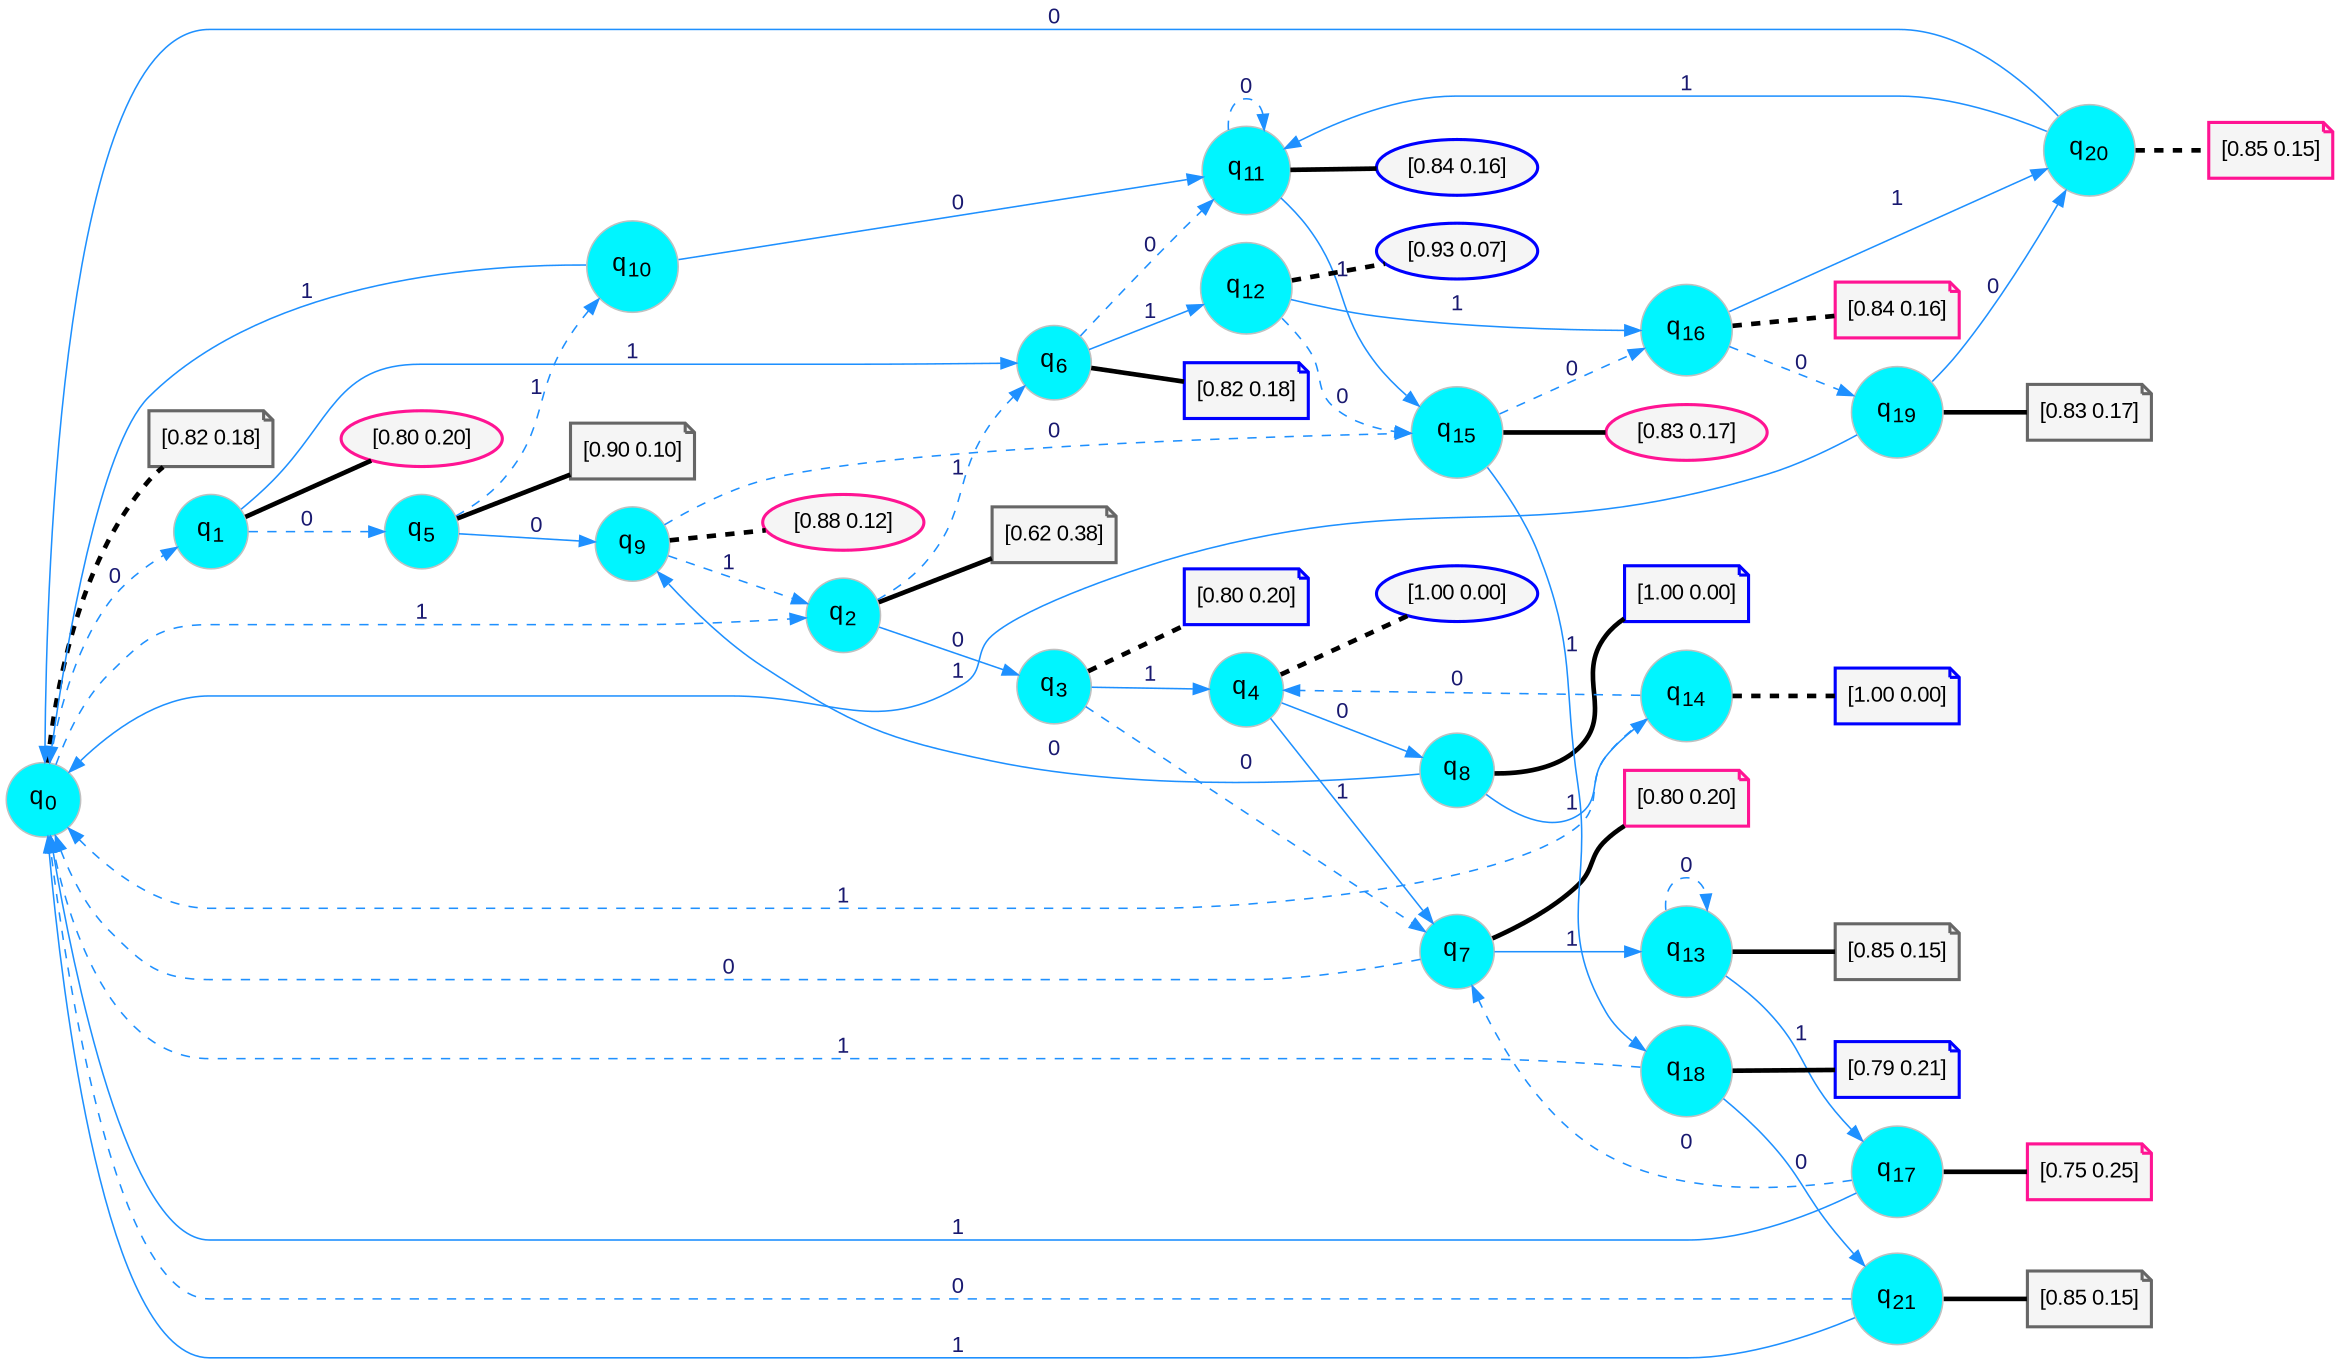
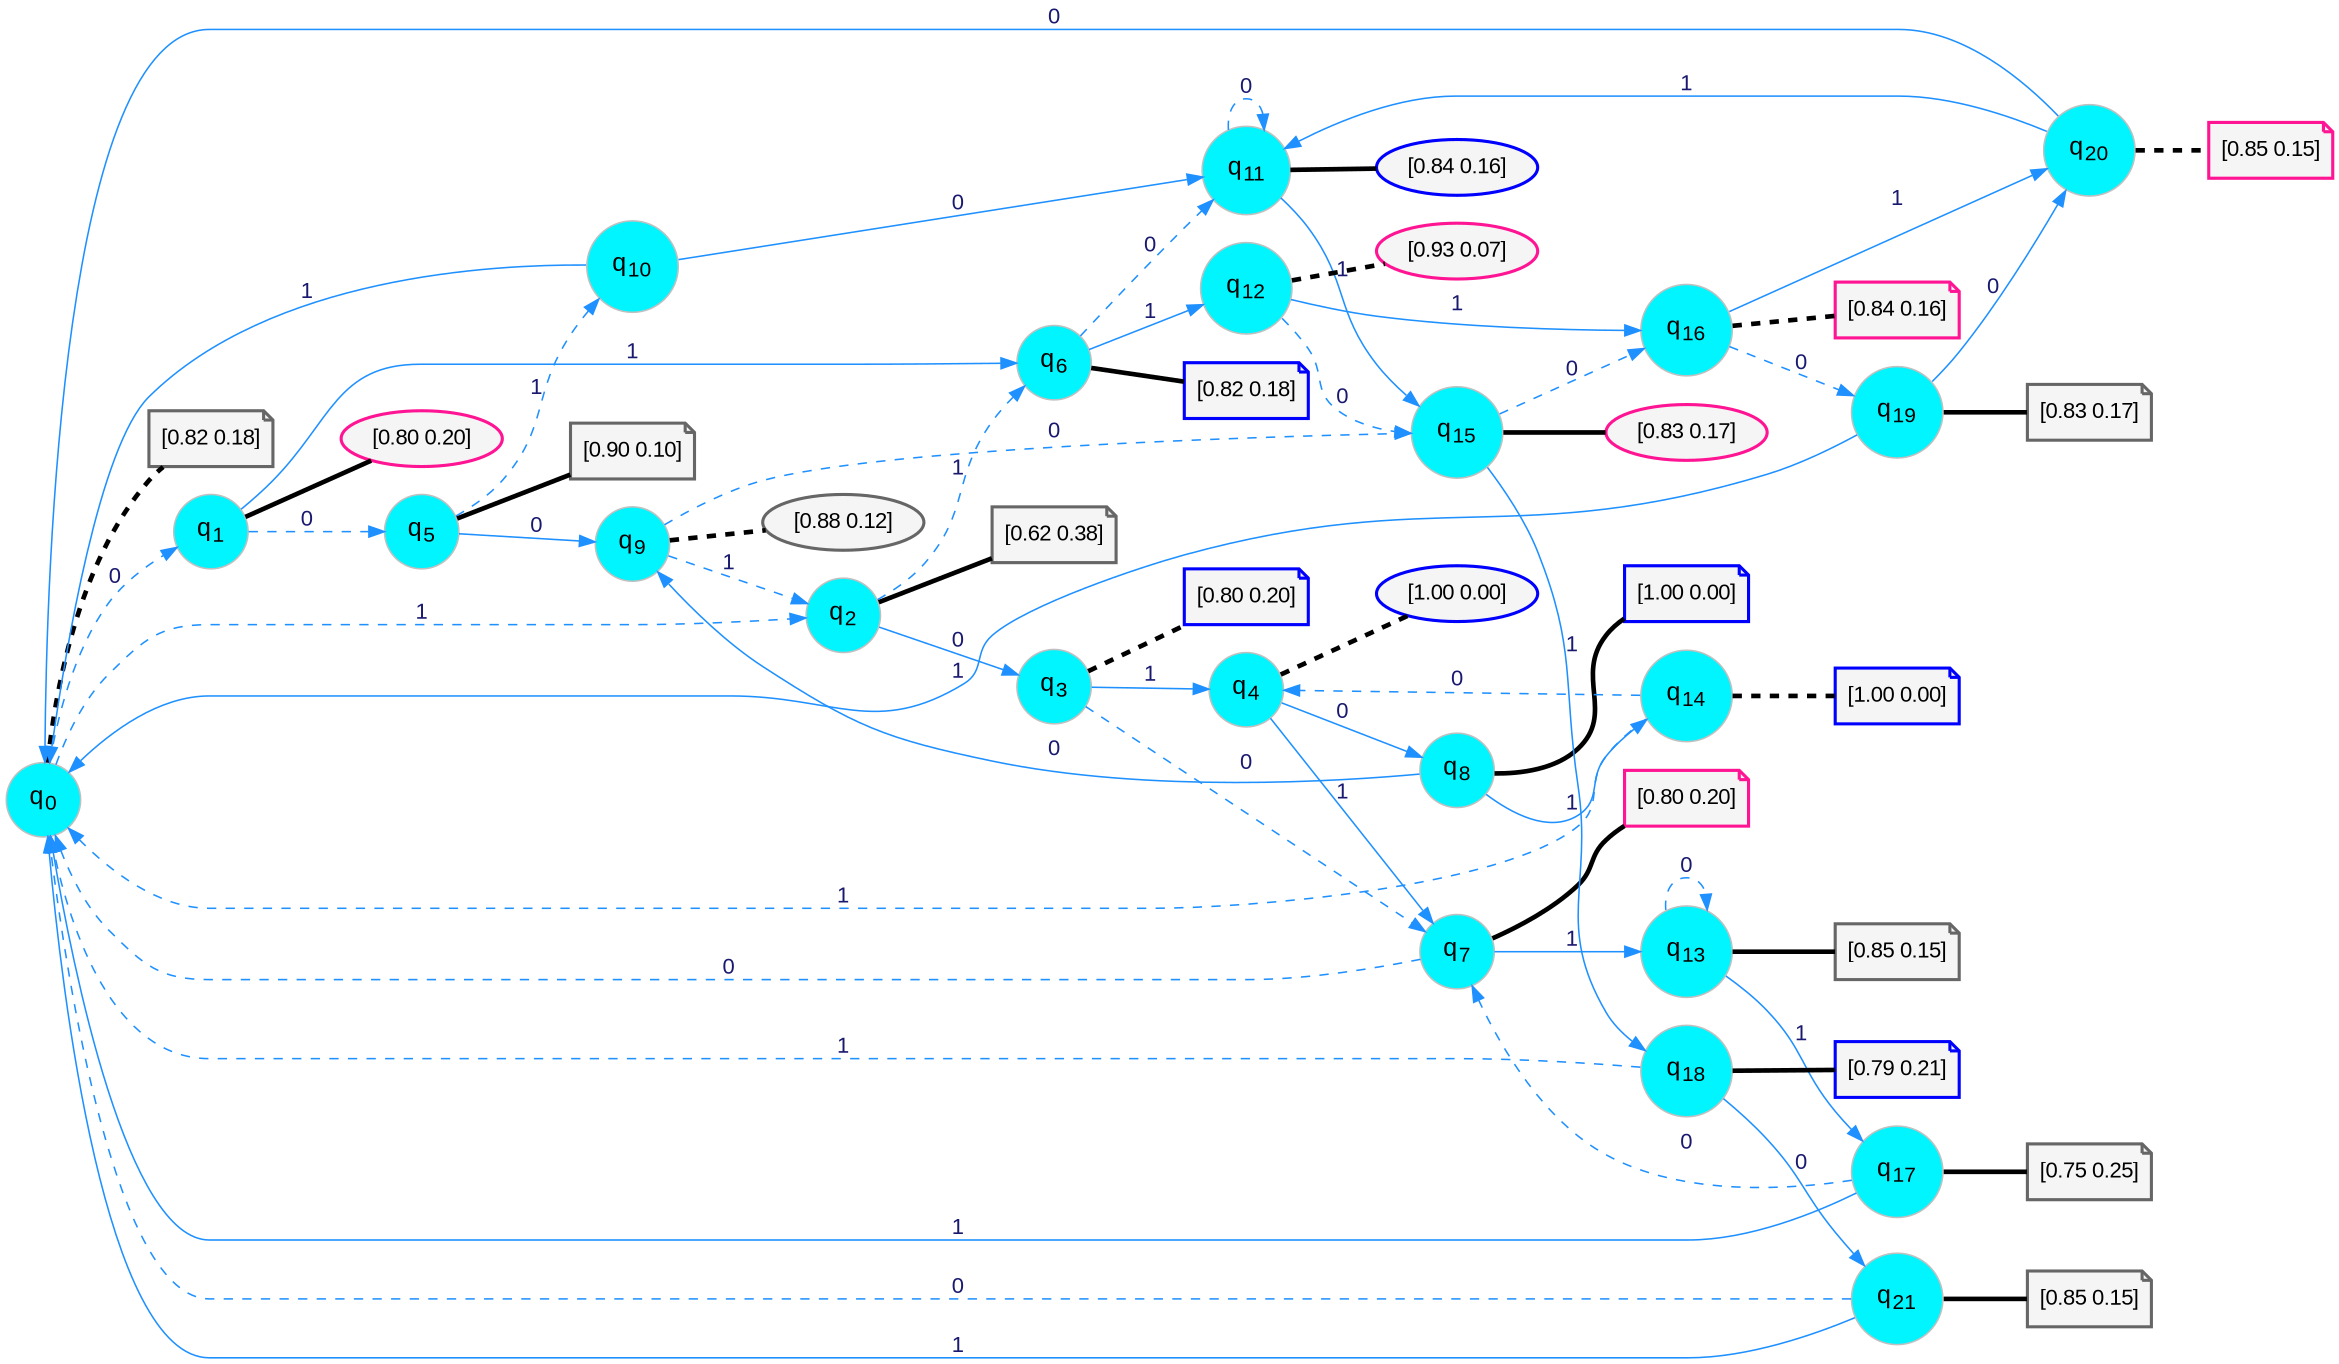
  digraph {
    fontname="Liberation Sans"
    rankdir=LR
    node [color=gray fillcolor=turquoise1 fontcolor=black fontname="Liberation Sans" fontsize=16 fontweight=bold shape=circle style=filled]
    edge [arrowsize=1 color=dodgerblue1 fontcolor=midnightblue fontname="Liberation Sans" fontweight=bold penwidth=1 style=solid weight=20]
    n1 [label=<q<SUB>0</SUB>>]
    n2 [label=<q<SUB>1</SUB>>]
    n3 [label=<q<SUB>2</SUB>>]
    n4 [color=gray40 fillcolor=whitesmoke fontsize=14 label="[0.82 0.18]" penwidth=2 shape=note]
    n5 [label=<q<SUB>5</SUB>>]
    n6 [label=<q<SUB>6</SUB>>]
    n7 [color=deeppink fillcolor=whitesmoke fontsize=14 label="[0.80 0.20]" penwidth=2 shape=ellipse]
    n8 [label=<q<SUB>3</SUB>>]
    n9 [color=gray40 fillcolor=whitesmoke fontsize=14 label="[0.62 0.38]" penwidth=2 shape=note]
    n10 [label=<q<SUB>9</SUB>>]
    n11 [label=<q<SUB>10</SUB>>]
    n12 [color=gray40 fillcolor=whitesmoke fontsize=14 label="[0.90 0.10]" penwidth=2 shape=note]
    n13 [label=<q<SUB>11</SUB>>]
    n14 [label=<q<SUB>12</SUB>>]
    n15 [color=blue fillcolor=whitesmoke fontsize=14 label="[0.82 0.18]" penwidth=2 shape=note]
    n16 [label=<q<SUB>4</SUB>>]
    n17 [label=<q<SUB>7</SUB>>]
    n18 [color=blue fillcolor=whitesmoke fontsize=14 label="[0.80 0.20]" penwidth=2 shape=note]
    n19 [label=<q<SUB>8</SUB>>]
    n20 [color=blue fillcolor=whitesmoke fontsize=14 label="[1.00 0.00]" penwidth=2 shape=ellipse]
    n21 [label=<q<SUB>13</SUB>>]
    n22 [color=deeppink fillcolor=whitesmoke fontsize=14 label="[0.80 0.20]" penwidth=2 shape=note]
    n23 [label=<q<SUB>14</SUB>>]
    n24 [color=blue fillcolor=whitesmoke fontsize=14 label="[1.00 0.00]" penwidth=2 shape=note]
    n25 [label=<q<SUB>15</SUB>>]
-   n26 [color=deeppink fillcolor=whitesmoke fontsize=14 label="[0.88 0.12]" penwidth=2 shape=ellipse]
+   n26 [color=gray40 fillcolor=whitesmoke fontsize=14 label="[0.88 0.12]" penwidth=2 shape=ellipse]
    n27 [color=blue fillcolor=whitesmoke fontsize=14 label="[0.84 0.16]" penwidth=2 shape=ellipse]
    n28 [label=<q<SUB>16</SUB>>]
-   n29 [color=blue fillcolor=whitesmoke fontsize=14 label="[0.93 0.07]" penwidth=2 shape=ellipse]
+   n29 [color=deeppink fillcolor=whitesmoke fontsize=14 label="[0.93 0.07]" penwidth=2 shape=ellipse]
    n30 [label=<q<SUB>17</SUB>>]
    n31 [color=gray40 fillcolor=whitesmoke fontsize=14 label="[0.85 0.15]" penwidth=2 shape=note]
    n32 [color=blue fillcolor=whitesmoke fontsize=14 label="[1.00 0.00]" penwidth=2 shape=note]
    n33 [label=<q<SUB>18</SUB>>]
    n34 [color=deeppink fillcolor=whitesmoke fontsize=14 label="[0.83 0.17]" penwidth=2 shape=ellipse]
    n35 [label=<q<SUB>19</SUB>>]
    n36 [label=<q<SUB>20</SUB>>]
    n37 [color=deeppink fillcolor=whitesmoke fontsize=14 label="[0.84 0.16]" penwidth=2 shape=note]
-   n38 [color=deeppink fillcolor=whitesmoke fontsize=14 label="[0.75 0.25]" penwidth=2 shape=note]
+   n38 [color=gray40 fillcolor=whitesmoke fontsize=14 label="[0.75 0.25]" penwidth=2 shape=note]
    n39 [label=<q<SUB>21</SUB>>]
    n40 [color=blue fillcolor=whitesmoke fontsize=14 label="[0.79 0.21]" penwidth=2 shape=note]
    n41 [color=gray40 fillcolor=whitesmoke fontsize=14 label="[0.83 0.17]" penwidth=2 shape=note]
    n42 [color=deeppink fillcolor=whitesmoke fontsize=14 label="[0.85 0.15]" penwidth=2 shape=note]
    n43 [color=gray40 fillcolor=whitesmoke fontsize=14 label="[0.85 0.15]" penwidth=2 shape=note]
    n1 -> n2 [label=0 style=dashed]
    n1 -> n3 [label=1 style=dashed]
    n1 -> n4 [arrowhead=none color=black penwidth=3 style=dashed]
    n2 -> n5 [label=0 style=dashed]
    n2 -> n6 [label=1]
    n2 -> n7 [arrowhead=none color=black penwidth=3]
    n3 -> n6 [label=1 style=dashed]
    n3 -> n8 [label=0]
    n3 -> n9 [arrowhead=none color=black penwidth=3]
    n5 -> n10 [label=0]
    n5 -> n11 [label=1 style=dashed]
    n5 -> n12 [arrowhead=none color=black penwidth=3]
    n6 -> n13 [label=0 style=dashed]
    n6 -> n14 [label=1]
    n6 -> n15 [arrowhead=none color=black penwidth=3]
    n8 -> n16 [label=1]
    n8 -> n17 [label=0 style=dashed]
    n8 -> n18 [arrowhead=none color=black penwidth=3 style=dashed]
    n10 -> n3 [label=1 style=dashed]
    n10 -> n25 [label=0 style=dashed]
    n10 -> n26 [arrowhead=none color=black penwidth=3 style=dashed]
    n11 -> n1 [label=1]
    n11 -> n13 [label=0]
    n13 -> n13 [label=0 style=dashed]
    n13 -> n25 [label=1]
    n13 -> n27 [arrowhead=none color=black penwidth=3]
    n14 -> n25 [label=0 style=dashed]
    n14 -> n28 [label=1]
    n14 -> n29 [arrowhead=none color=black penwidth=3 style=dashed]
    n16 -> n17 [label=1]
    n16 -> n19 [label=0]
    n16 -> n20 [arrowhead=none color=black penwidth=3 style=dashed]
    n17 -> n1 [label=0 style=dashed]
    n17 -> n21 [label=1]
    n17 -> n22 [arrowhead=none color=black penwidth=3]
    n19 -> n10 [label=0]
    n19 -> n23 [label=1]
    n19 -> n24 [arrowhead=none color=black penwidth=3]
    n21 -> n21 [label=0 style=dashed]
    n21 -> n30 [label=1]
    n21 -> n31 [arrowhead=none color=black penwidth=3]
    n23 -> n1 [label=1 style=dashed]
    n23 -> n16 [label=0 style=dashed]
    n23 -> n32 [arrowhead=none color=black penwidth=3 style=dashed]
    n25 -> n28 [label=0 style=dashed]
    n25 -> n33 [label=1]
    n25 -> n34 [arrowhead=none color=black penwidth=3]
    n28 -> n35 [label=0 style=dashed]
    n28 -> n36 [label=1]
    n28 -> n37 [arrowhead=none color=black penwidth=3 style=dashed]
    n30 -> n1 [label=1]
    n30 -> n17 [label=0 style=dashed]
    n30 -> n38 [arrowhead=none color=black penwidth=3]
    n33 -> n1 [label=1 style=dashed]
    n33 -> n39 [label=0]
    n33 -> n40 [arrowhead=none color=black penwidth=3]
    n35 -> n1 [label=1]
    n35 -> n36 [label=0]
    n35 -> n41 [arrowhead=none color=black penwidth=3]
    n36 -> n1 [label=0]
    n36 -> n13 [label=1]
    n36 -> n42 [arrowhead=none color=black penwidth=3 style=dashed]
    n39 -> n1 [label=0 style=dashed]
    n39 -> n1 [label=1]
    n39 -> n43 [arrowhead=none color=black penwidth=3]
  }
